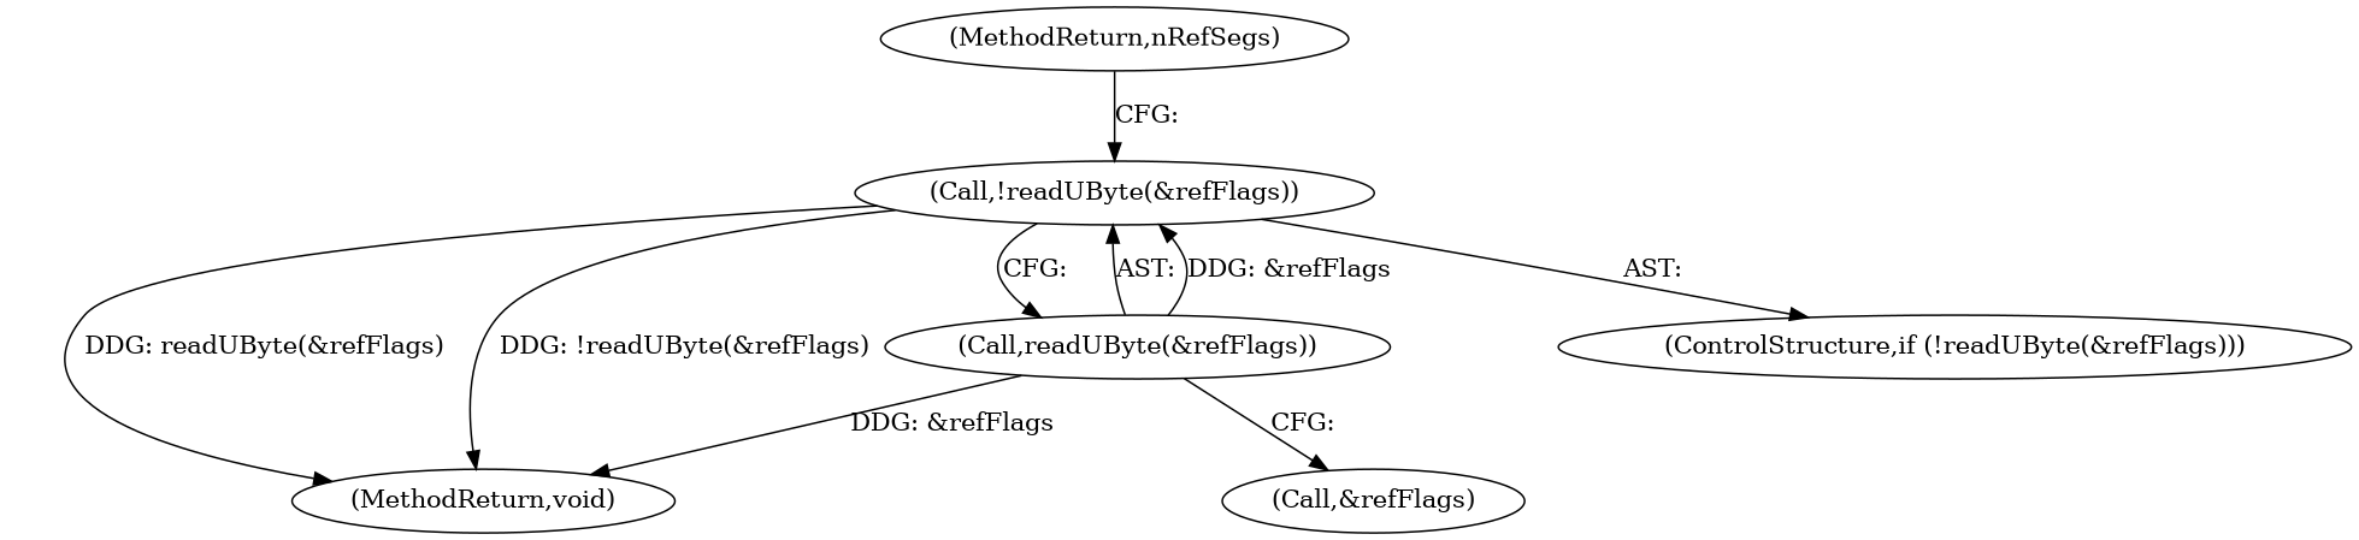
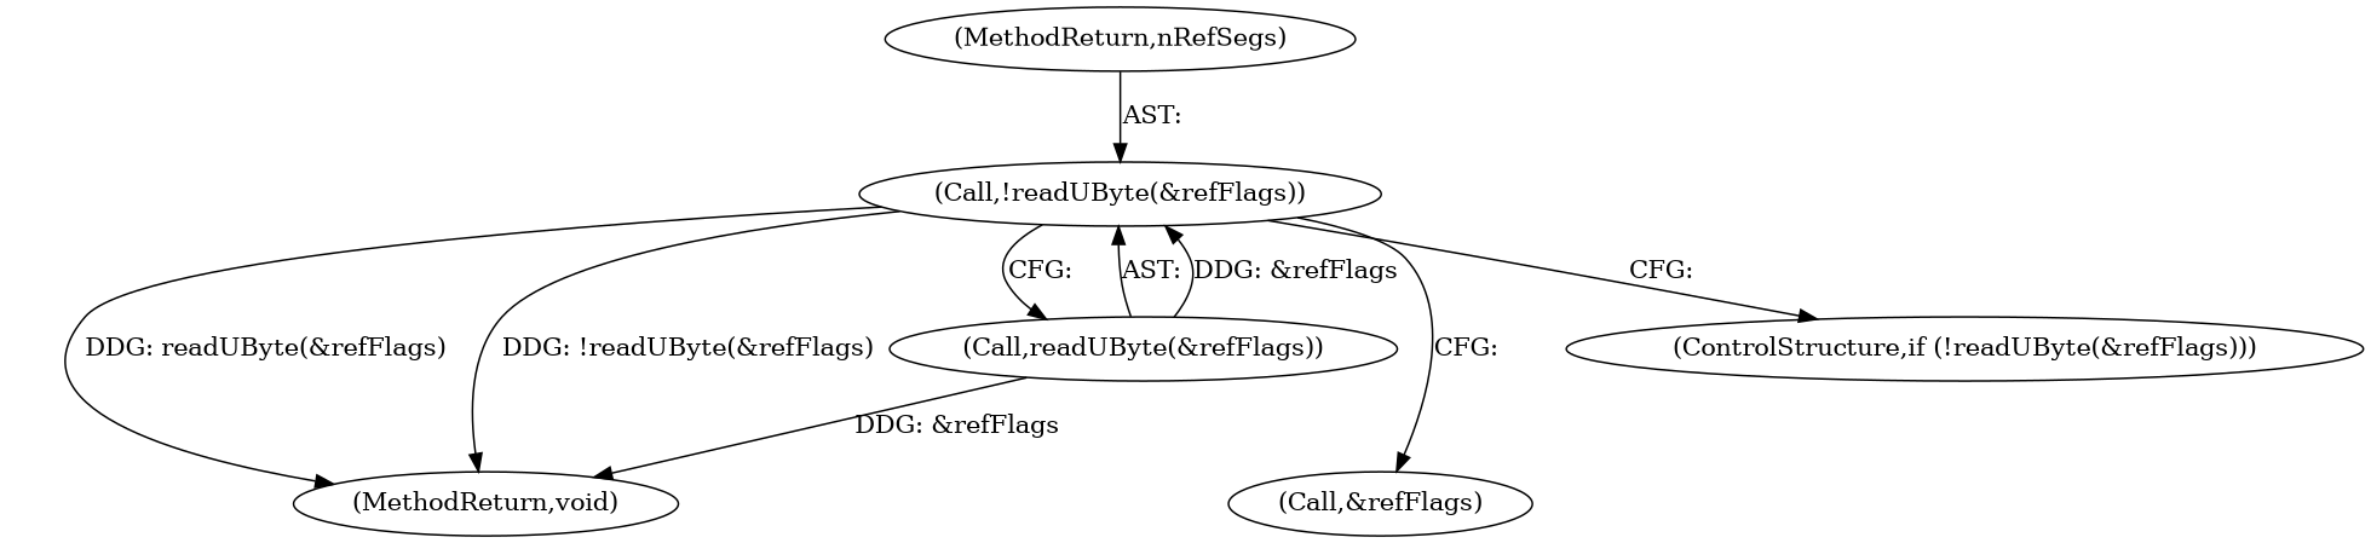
  digraph {
    n1 [label="(Call,!readUByte(&refFlags))"]
    n2 [label="(Call,readUByte(&refFlags))"]
    n3 [label="(MethodReturn,void)"]
    n4 [label="(ControlStructure,if (!readUByte(&refFlags)))"]
    n5 [label="(Call,&refFlags)"]
    n6 [label="(MethodReturn,nRefSegs)"]
    n1 -> n2 [label="CFG: "]
    n1 -> n3 [label="DDG: readUByte(&refFlags)"]
    n1 -> n3 [label="DDG: !readUByte(&refFlags)"]
-   n1 -> n4 [label="AST: "]
+   n1 -> n4 [label="CFG: "]
    n2 -> n1 [label="AST: "]
    n2 -> n1 [label="DDG: &refFlags"]
    n2 -> n3 [label="DDG: &refFlags"]
-   n2 -> n5 [label="CFG: "]
-   n6 -> n1 [label="CFG: "]
+   n1 -> n5 [label="CFG: "]
+   n6 -> n1 [label="AST: "]
  }
